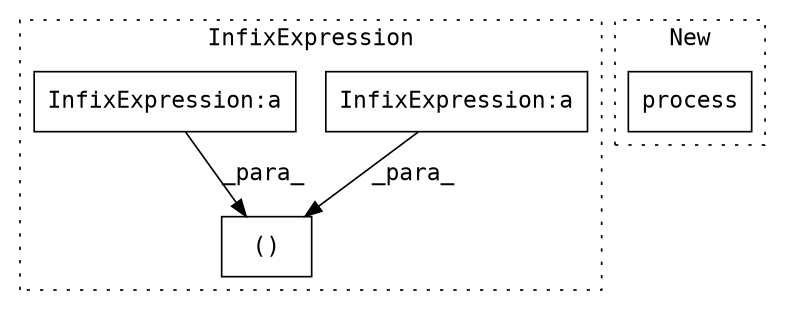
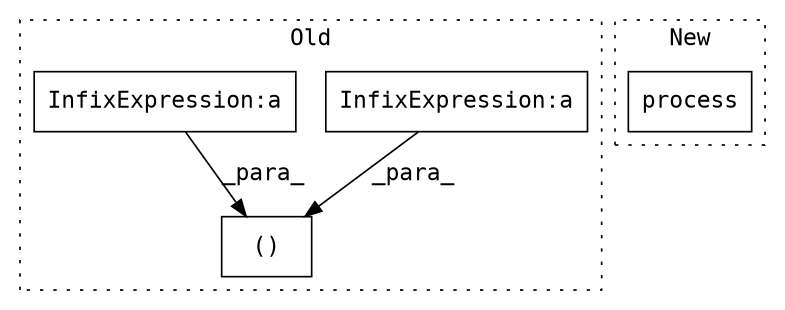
  digraph {
    fontname="DejaVu Sans Mono"
    node [a=27 l=3 shape=box fontname="DejaVu Sans Mono"]
    edge [fontname="DejaVu Sans Mono"]
    n1 [a=106 l=68 label="()" s=981]
    n2 [label="InfixExpression:a" s=999]
    n3 [label="InfixExpression:a" s=1040]
    n4 [a=32 l="8,1" label=process s="1423,1434"]
    subgraph cluster_1 {
-     label=InfixExpression
+     label=Old
      style=dotted
      n1
      n2
      n3
    }
    subgraph cluster_2 {
      label=New
      style=dotted
      n4
    }
    n2 -> n1 [label=_para_]
    n3 -> n1 [label=_para_]
  }
